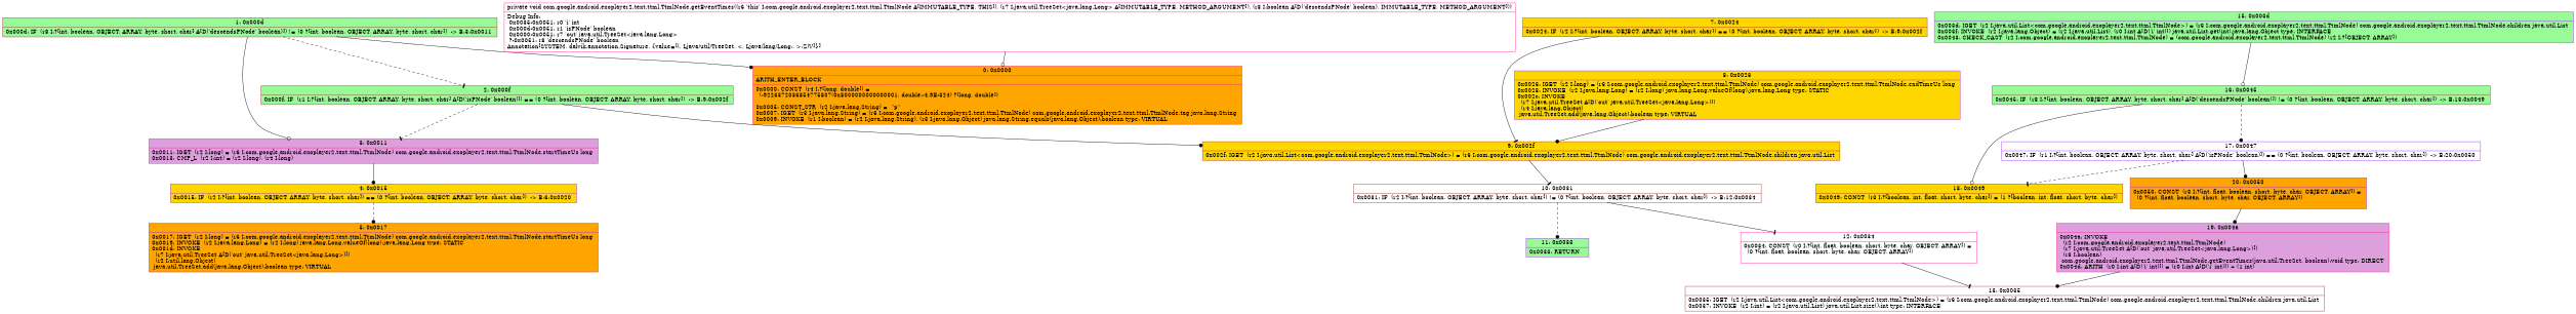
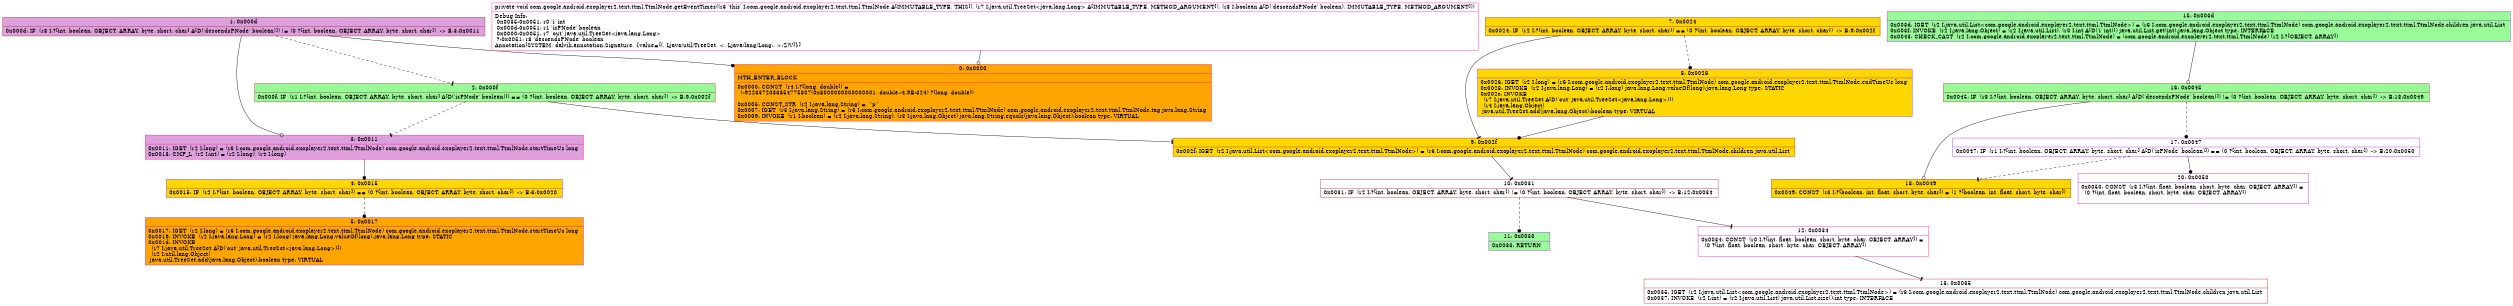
  digraph {
    node [color=brown fillcolor=gold shape=record style=filled]
    edge [arrowhead=dot]
-   n1 [color=deeppink fillcolor=orange label="{0\:\ 0x0000|ARITH_ENTER_BLOCK\l|0x0000: CONST  (r4 I:?[long, double]) = \l  (\-9223372036854775807(0x8000000000000001, double:\-4.9E\-324) ?[long, double])\l \l0x0005: CONST_STR  (r2 I:java.lang.String) =  \"p\" \l0x0007: IGET  (r3 I:java.lang.String) = (r6 I:com.google.android.exoplayer2.text.ttml.TtmlNode) com.google.android.exoplayer2.text.ttml.TtmlNode.tag java.lang.String \l0x0009: INVOKE  (r1 I:boolean) = (r2 I:java.lang.String), (r3 I:java.lang.Object) java.lang.String.equals(java.lang.Object):boolean type: VIRTUAL \l}"]
-   n2 [fillcolor=palegreen label="{1\:\ 0x000d|0x000d: IF  (r8 I:?[int, boolean, OBJECT, ARRAY, byte, short, char] A[D('descendsPNode' boolean)]) != (0 ?[int, boolean, OBJECT, ARRAY, byte, short, char])  \-\> B:3:0x0011 \l}"]
+   n1 [color=deeppink fillcolor=orange label="{0\:\ 0x0000|MTH_ENTER_BLOCK\l|0x0000: CONST  (r4 I:?[long, double]) = \l  (\-9223372036854775807(0x8000000000000001, double:\-4.9E\-324) ?[long, double])\l \l0x0005: CONST_STR  (r2 I:java.lang.String) =  \"p\" \l0x0007: IGET  (r3 I:java.lang.String) = (r6 I:com.google.android.exoplayer2.text.ttml.TtmlNode) com.google.android.exoplayer2.text.ttml.TtmlNode.tag java.lang.String \l0x0009: INVOKE  (r1 I:boolean) = (r2 I:java.lang.String), (r3 I:java.lang.Object) java.lang.String.equals(java.lang.Object):boolean type: VIRTUAL \l}"]
+   n2 [fillcolor=plum label="{1\:\ 0x000d|0x000d: IF  (r8 I:?[int, boolean, OBJECT, ARRAY, byte, short, char] A[D('descendsPNode' boolean)]) != (0 ?[int, boolean, OBJECT, ARRAY, byte, short, char])  \-\> B:3:0x0011 \l}"]
    n3 [fillcolor=palegreen label="{2\:\ 0x000f|0x000f: IF  (r1 I:?[int, boolean, OBJECT, ARRAY, byte, short, char] A[D('isPNode' boolean)]) == (0 ?[int, boolean, OBJECT, ARRAY, byte, short, char])  \-\> B:9:0x002f \l}"]
    n4 [color=deeppink fillcolor=plum label="{3\:\ 0x0011|0x0011: IGET  (r2 I:long) = (r6 I:com.google.android.exoplayer2.text.ttml.TtmlNode) com.google.android.exoplayer2.text.ttml.TtmlNode.startTimeUs long \l0x0013: CMP_L  (r2 I:int) = (r2 I:long), (r4 I:long) \l}"]
    n5 [label="{9\:\ 0x002f|0x002f: IGET  (r2 I:java.util.List\<com.google.android.exoplayer2.text.ttml.TtmlNode\>) = (r6 I:com.google.android.exoplayer2.text.ttml.TtmlNode) com.google.android.exoplayer2.text.ttml.TtmlNode.children java.util.List \l}"]
    n6 [color=purple label="{4\:\ 0x0015|0x0015: IF  (r2 I:?[int, boolean, OBJECT, ARRAY, byte, short, char]) == (0 ?[int, boolean, OBJECT, ARRAY, byte, short, char])  \-\> B:6:0x0020 \l}"]
    n7 [fillcolor=white label="{10\:\ 0x0031|0x0031: IF  (r2 I:?[int, boolean, OBJECT, ARRAY, byte, short, char]) != (0 ?[int, boolean, OBJECT, ARRAY, byte, short, char])  \-\> B:12:0x0034 \l}"]
    n8 [color=purple fillcolor=orange label="{5\:\ 0x0017|0x0017: IGET  (r2 I:long) = (r6 I:com.google.android.exoplayer2.text.ttml.TtmlNode) com.google.android.exoplayer2.text.ttml.TtmlNode.startTimeUs long \l0x0019: INVOKE  (r2 I:java.lang.Long) = (r2 I:long) java.lang.Long.valueOf(long):java.lang.Long type: STATIC \l0x001d: INVOKE  \l  (r7 I:java.util.TreeSet A[D('out' java.util.TreeSet\<java.lang.Long\>)])\l  (r2 I:util.lang.Object)\l java.util.TreeSet.add(java.lang.Object):boolean type: VIRTUAL \l}"]
    n9 [label="{7\:\ 0x0024|0x0024: IF  (r2 I:?[int, boolean, OBJECT, ARRAY, byte, short, char]) == (0 ?[int, boolean, OBJECT, ARRAY, byte, short, char])  \-\> B:9:0x002f \l}"]
    n10 [color=purple label="{8\:\ 0x0026|0x0026: IGET  (r2 I:long) = (r6 I:com.google.android.exoplayer2.text.ttml.TtmlNode) com.google.android.exoplayer2.text.ttml.TtmlNode.endTimeUs long \l0x0028: INVOKE  (r2 I:java.lang.Long) = (r2 I:long) java.lang.Long.valueOf(long):java.lang.Long type: STATIC \l0x002c: INVOKE  \l  (r7 I:java.util.TreeSet A[D('out' java.util.TreeSet\<java.lang.Long\>)])\l  (r4 I:java.lang.Object)\l java.util.TreeSet.add(java.lang.Object):boolean type: VIRTUAL \l}"]
    n11 [color=purple fillcolor=palegreen label="{11\:\ 0x0033|0x0033: RETURN   \l}"]
    n12 [color=deeppink fillcolor=white label="{12\:\ 0x0034|0x0034: CONST  (r0 I:?[int, float, boolean, short, byte, char, OBJECT, ARRAY]) = \l  (0 ?[int, float, boolean, short, byte, char, OBJECT, ARRAY])\l \l}"]
    n13 [fillcolor=white label="{13\:\ 0x0035|0x0035: IGET  (r2 I:java.util.List\<com.google.android.exoplayer2.text.ttml.TtmlNode\>) = (r6 I:com.google.android.exoplayer2.text.ttml.TtmlNode) com.google.android.exoplayer2.text.ttml.TtmlNode.children java.util.List \l0x0037: INVOKE  (r2 I:int) = (r2 I:java.util.List) java.util.List.size():int type: INTERFACE \l}"]
    n14 [color=purple fillcolor=palegreen label="{15\:\ 0x003d|0x003d: IGET  (r2 I:java.util.List\<com.google.android.exoplayer2.text.ttml.TtmlNode\>) = (r6 I:com.google.android.exoplayer2.text.ttml.TtmlNode) com.google.android.exoplayer2.text.ttml.TtmlNode.children java.util.List \l0x003f: INVOKE  (r2 I:java.lang.Object) = (r2 I:java.util.List), (r0 I:int A[D('i' int)]) java.util.List.get(int):java.lang.Object type: INTERFACE \l0x0043: CHECK_CAST  (r2 I:com.google.android.exoplayer2.text.ttml.TtmlNode) = (com.google.android.exoplayer2.text.ttml.TtmlNode) (r2 I:?[OBJECT, ARRAY]) \l}"]
    n15 [fillcolor=palegreen label="{16\:\ 0x0045|0x0045: IF  (r8 I:?[int, boolean, OBJECT, ARRAY, byte, short, char] A[D('descendsPNode' boolean)]) != (0 ?[int, boolean, OBJECT, ARRAY, byte, short, char])  \-\> B:18:0x0049 \l}"]
    n16 [color=purple fillcolor=white label="{17\:\ 0x0047|0x0047: IF  (r1 I:?[int, boolean, OBJECT, ARRAY, byte, short, char] A[D('isPNode' boolean)]) == (0 ?[int, boolean, OBJECT, ARRAY, byte, short, char])  \-\> B:20:0x0050 \l}"]
    n17 [label="{18\:\ 0x0049|0x0049: CONST  (r3 I:?[boolean, int, float, short, byte, char]) = (1 ?[boolean, int, float, short, byte, char]) \l}"]
-   n18 [color=purple fillcolor=orange label="{20\:\ 0x0050|0x0050: CONST  (r3 I:?[int, float, boolean, short, byte, char, OBJECT, ARRAY]) = \l  (0 ?[int, float, boolean, short, byte, char, OBJECT, ARRAY])\l \l}"]
-   n19 [color=deeppink fillcolor=plum label="{19\:\ 0x004a|0x004a: INVOKE  \l  (r2 I:com.google.android.exoplayer2.text.ttml.TtmlNode)\l  (r7 I:java.util.TreeSet A[D('out' java.util.TreeSet\<java.lang.Long\>)])\l  (r3 I:boolean)\l com.google.android.exoplayer2.text.ttml.TtmlNode.getEventTimes(java.util.TreeSet, boolean):void type: DIRECT \l0x004d: ARITH  (r0 I:int A[D('i' int)]) = (r0 I:int A[D('i' int)]) + (1 int) \l}"]
+   n18 [color=purple fillcolor=white label="{20\:\ 0x0050|0x0050: CONST  (r3 I:?[int, float, boolean, short, byte, char, OBJECT, ARRAY]) = \l  (0 ?[int, float, boolean, short, byte, char, OBJECT, ARRAY])\l \l}"]
    n20 [color=deeppink fillcolor=white label="{private void com.google.android.exoplayer2.text.ttml.TtmlNode.getEventTimes((r6 'this' I:com.google.android.exoplayer2.text.ttml.TtmlNode A[IMMUTABLE_TYPE, THIS]), (r7 I:java.util.TreeSet\<java.lang.Long\> A[IMMUTABLE_TYPE, METHOD_ARGUMENT]), (r8 I:boolean A[D('descendsPNode' boolean), IMMUTABLE_TYPE, METHOD_ARGUMENT]))  | Debug Info:\l  0x0035\-0x0051: r0 'i' int\l  0x000d\-0x0051: r1 'isPNode' boolean\l  0x0000\-0x0051: r7 'out' java.util.TreeSet\<java.lang.Long\>\l  ?\-0x0051: r8 'descendsPNode' boolean\lAnnotation[SYSTEM, dalvik.annotation.Signature, \{value=[(, Ljava\/util\/TreeSet, \<, Ljava\/lang\/Long;, \>;Z)V]\}]\l}"]
    n2 -> n1
    n2 -> n3 [arrowhead=tee style=dashed]
    n2 -> n4 [arrowhead=odot]
    n3 -> n4 [arrowhead=tee style=dashed]
-   n3 -> n5
+   n3 -> n5 [arrowhead=tee]
    n4 -> n6
    n5 -> n7 [arrowhead=tee]
    n6 -> n8 [style=dashed]
    n7 -> n11 [style=dashed]
    n7 -> n12 [arrowhead=tee]
    n9 -> n5 [arrowhead=tee]
+   n9 -> n10 [style=dashed]
    n10 -> n5
    n12 -> n13 [arrowhead=tee]
    n14 -> n15 [arrowhead=odot]
    n15 -> n16 [style=dashed]
    n15 -> n17 [arrowhead=odot]
    n16 -> n17 [arrowhead=tee style=dashed]
    n16 -> n18
-   n18 -> n19
-   n19 -> n13
    n20 -> n1 [arrowhead=odot]
  }
